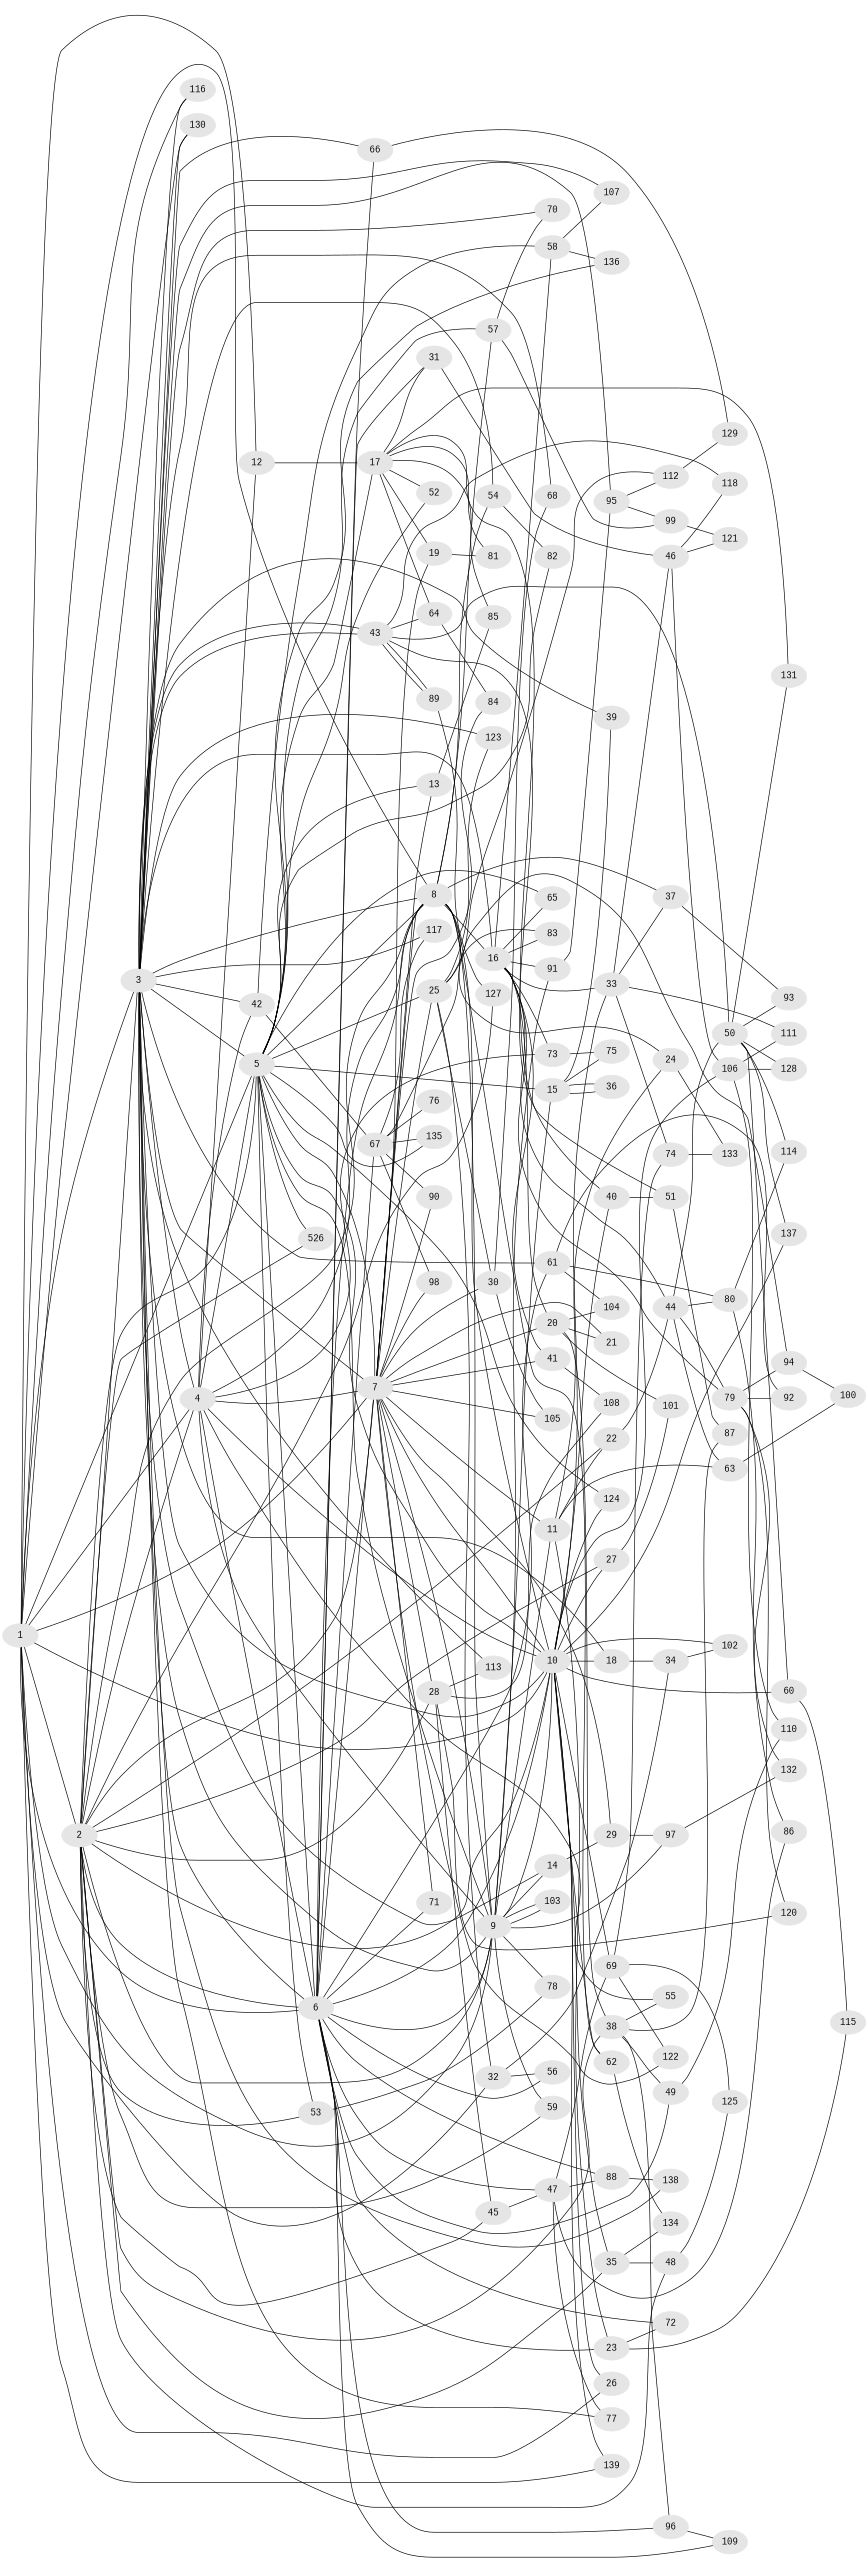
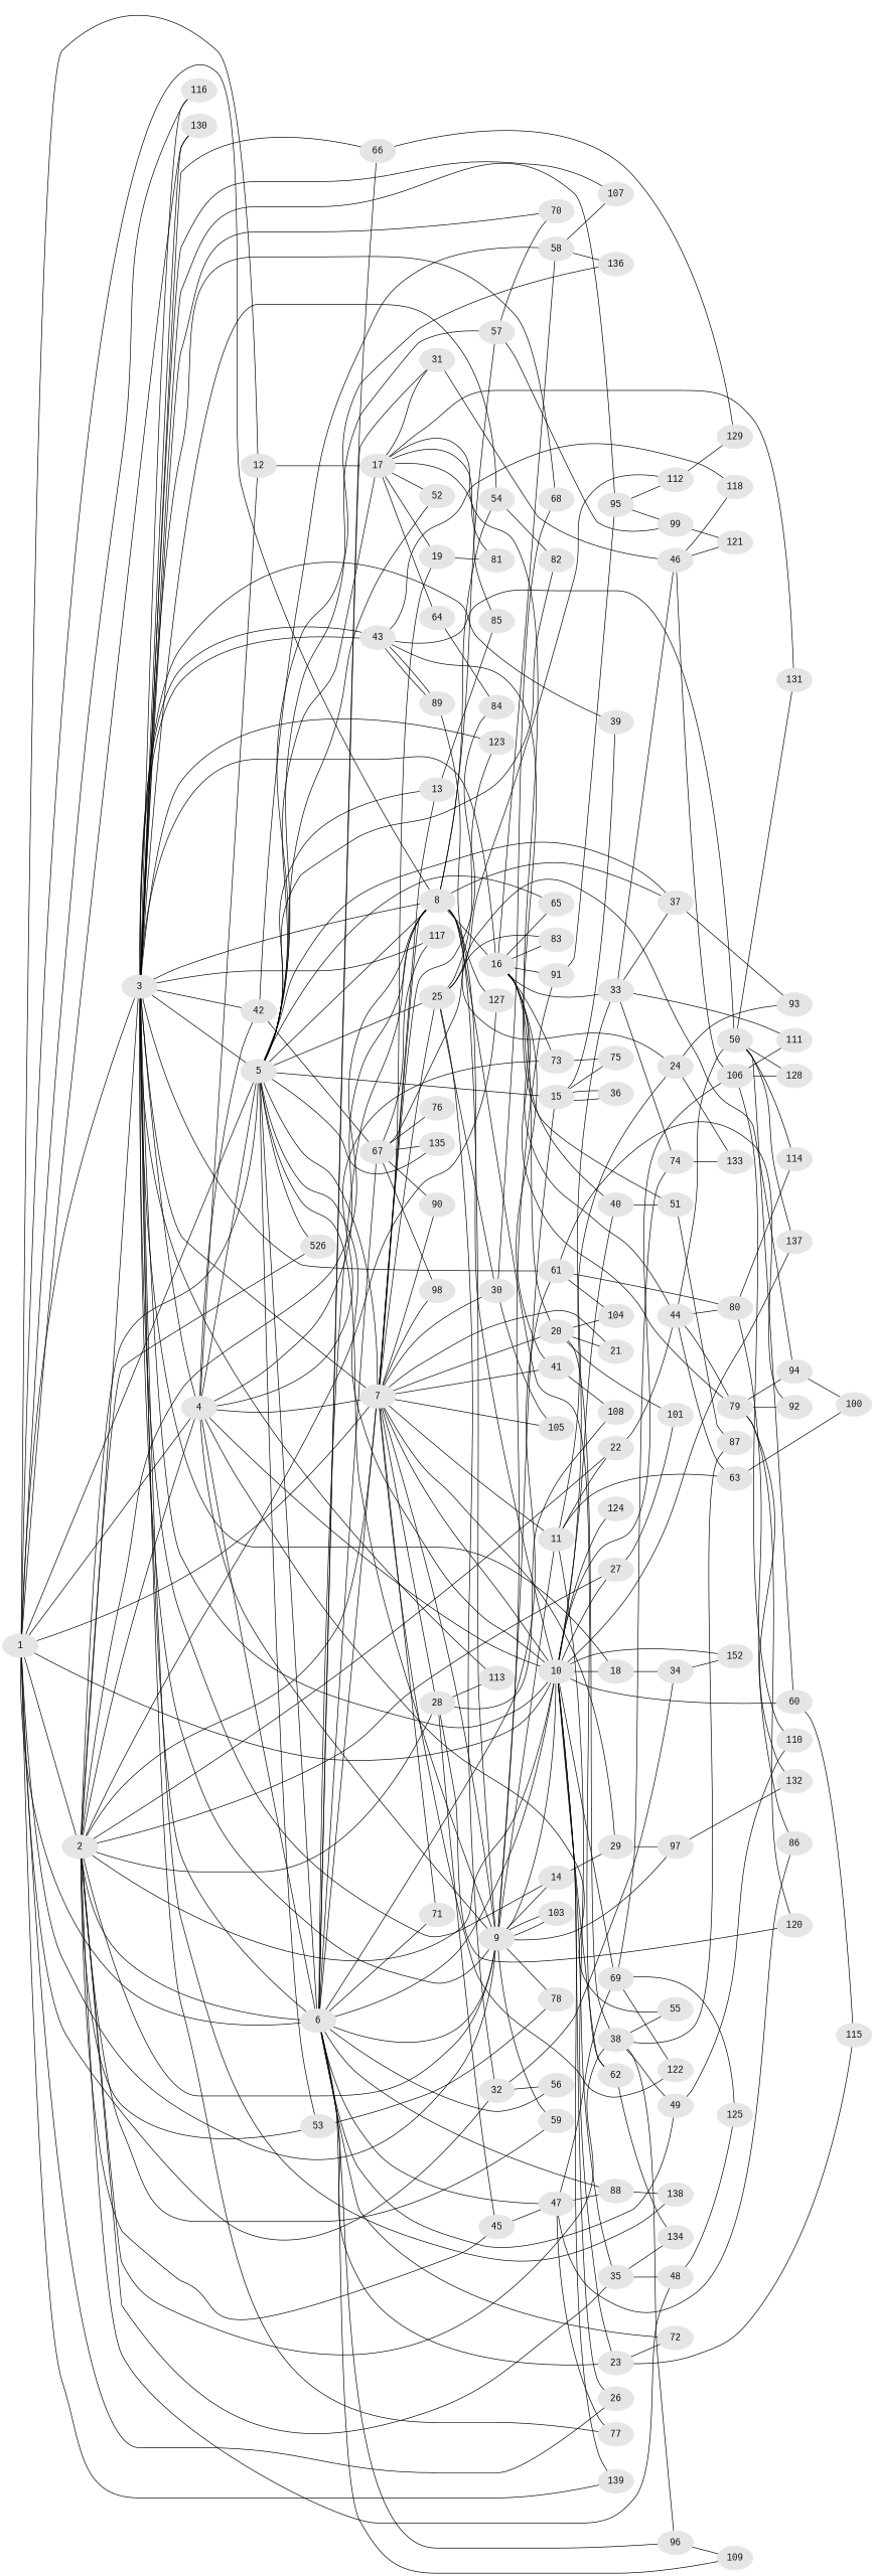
  graph {
    fontname="Liberation Mono"
    rankdir=LR
    node [color=gray90 fontname="Liberation Mono" style=filled]
    edge [fontname="Liberation Mono"]
    1
    2
    3
    4
    5
    6
    7
    8
    9
    10
    12
    26
    32
    116
    130
    139
    22
    27
    28
    35
    38
    45
    48
    53
    59
    n26 [label=526]
    127
    14
    16
    18
    39
    42
    43
    54
    61
    66
    68
    70
    77
    95
    107
    113
    117
    123
    138
    55
    73
    13
    15
    17
    25
    52
    57
    65
    82
    124
    135
    136
    23
    31
    47
    49
    56
    67
    71
    72
    88
    96
    109
    11
    19
    20
    21
    29
    30
    41
    84
    90
    98
    105
    122
    24
    37
    62
    78
    91
    97
    103
    33
    40
    60
    69
-   102
+   102 [label=152]
    106
    137
    34
    44
    101
    108
    120
    134
    87
    125
    58
    79
    83
    64
    51
    50
    89
    118
    104
    80
    92
    129
    112
    99
    75
    85
    36
    81
    131
    94
    115
    46
    86
    110
    76
    63
    93
    133
    132
    74
    111
    128
    100
    121
    114
    1 -- 2
    1 -- 3
    1 -- 4
    1 -- 5
    1 -- 6
    1 -- 7
    1 -- 8
    1 -- 9
    1 -- 10
    1 -- 12
    1 -- 26
    1 -- 32
    1 -- 116
    1 -- 130
    1 -- 139
    2 -- 3
    2 -- 4
    2 -- 5
    2 -- 6
    2 -- 7
    2 -- 8
    2 -- 9
    2 -- 10
    2 -- 22
    2 -- 27
    2 -- 28
    2 -- 35
    2 -- 38
    2 -- 45
    2 -- 48
    2 -- 53
    2 -- 59
    2 -- n26
    2 -- 127
    3 -- 4
    3 -- 5
    3 -- 6
    3 -- 7
    3 -- 8
    3 -- 9
    3 -- 10
    3 -- 116
    3 -- 130
    3 -- 14
    3 -- 16
    3 -- 18
    3 -- 39
    3 -- 42
    3 -- 43
    3 -- 43
    3 -- 54
    3 -- 61
    3 -- 66
    3 -- 68
    3 -- 70
    3 -- 77
    3 -- 95
    3 -- 107
    3 -- 113
    3 -- 117
    3 -- 123
    3 -- 138
    4 -- 5
    4 -- 6
    4 -- 7
    4 -- 8
    4 -- 9
    4 -- 10
    4 -- 12
    4 -- 42
    4 -- 55
    4 -- 73
    5 -- 6
    5 -- 7
    5 -- 8
    5 -- 9
    5 -- 10
    5 -- 53
    5 -- n26
    5 -- 13
    5 -- 15
    5 -- 17
    5 -- 25
    5 -- 52
    5 -- 57
    5 -- 65
    5 -- 82
-   5 -- 124
+   5 -- 37
    5 -- 135
    5 -- 136
    6 -- 7
    6 -- 8
    6 -- 9
    6 -- 10
    6 -- 61
    6 -- 66
    6 -- 23
    6 -- 31
    6 -- 47
    6 -- 49
    6 -- 56
    6 -- 67
    6 -- 71
    6 -- 72
    6 -- 88
    6 -- 96
    6 -- 109
    7 -- 8
    7 -- 9
    7 -- 10
    7 -- 28
    7 -- 13
    7 -- 25
    7 -- 71
    7 -- 11
    7 -- 19
    7 -- 20
    7 -- 21
    7 -- 29
    7 -- 30
    7 -- 41
    7 -- 84
    7 -- 90
    7 -- 98
    7 -- 105
    7 -- 122
    8 -- 9
    8 -- 10
    8 -- 16
    8 -- 54
    8 -- 57
    8 -- 24
    8 -- 37
    8 -- 62
    9 -- 10
    9 -- 59
    9 -- 14
    9 -- 15
    9 -- 11
    9 -- 78
    9 -- 91
    9 -- 97
    9 -- 103
    9 -- 103
    10 -- 26
    10 -- 139
    10 -- 27
    10 -- 35
    10 -- 18
    10 -- 124
    10 -- 62
    10 -- 33
    10 -- 40
    10 -- 60
    10 -- 69
    10 -- 102
    10 -- 106
    10 -- 137
    12 -- 17
    32 -- 56
    32 -- 34
    22 -- 44
    27 -- 101
    28 -- 45
    28 -- 113
    28 -- 108
    28 -- 120
    35 -- 48
    35 -- 134
    38 -- 55
    38 -- 49
    38 -- 96
    38 -- 87
    45 -- 47
    48 -- 125
    53 -- 78
    14 -- 29
    16 -- 73
    16 -- 65
    16 -- 20
    16 -- 41
    16 -- 91
    16 -- 33
    16 -- 44
    16 -- 58
    16 -- 79
    16 -- 83
    18 -- 34
    42 -- 67
    42 -- 58
-   43 -- 64
    43 -- 51
    43 -- 50
    43 -- 89
    43 -- 89
    43 -- 118
    54 -- 82
    61 -- 104
    61 -- 80
    61 -- 92
    66 -- 129
    95 -- 112
    95 -- 99
    73 -- 75
    13 -- 85
    15 -- 39
    15 -- 75
    15 -- 36
    15 -- 36
    17 -- 52
    17 -- 31
    17 -- 19
    17 -- 40
    17 -- 64
    17 -- 85
    17 -- 81
    17 -- 131
    25 -- 32
    25 -- 123
    25 -- 30
    25 -- 112
    25 -- 94
    57 -- 70
    57 -- 99
    23 -- 72
    23 -- 115
    31 -- 46
    47 -- 77
    47 -- 88
    47 -- 69
    47 -- 86
    49 -- 110
    67 -- 117
    67 -- 135
    67 -- 90
    67 -- 98
    67 -- 83
    67 -- 76
    88 -- 138
    96 -- 109
    11 -- 22
    11 -- 23
    11 -- 24
    11 -- 63
    19 -- 81
    20 -- 38
    20 -- 21
    20 -- 101
    20 -- 104
    29 -- 97
    30 -- 68
    30 -- 105
    41 -- 108
-   50 -- 93
+   24 -- 93
    24 -- 133
    37 -- 93
    62 -- 134
    91 -- 95
    97 -- 132
    33 -- 37
    33 -- 46
    33 -- 74
    33 -- 111
    40 -- 51
    60 -- 115
    69 -- 122
    69 -- 125
    69 -- 74
    106 -- 110
    106 -- 111
    106 -- 128
    34 -- 102
    44 -- 79
    44 -- 50
    44 -- 80
    44 -- 63
    58 -- 107
    58 -- 136
    79 -- 120
    79 -- 92
    79 -- 94
    79 -- 132
    64 -- 84
    51 -- 87
    50 -- 60
    50 -- 137
    50 -- 131
    50 -- 128
    50 -- 114
    89 -- 127
    80 -- 86
    80 -- 114
    112 -- 129
    99 -- 121
    94 -- 100
    46 -- 106
    46 -- 118
    46 -- 121
    63 -- 100
    74 -- 133
  }
